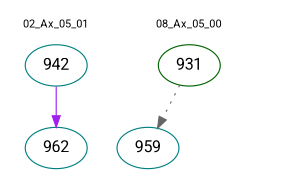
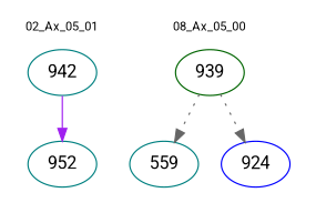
  digraph {
    fontname=Roboto
    node [color=teal fontname=Roboto]
    edge [color=gray40 fontname=Roboto style=dotted]
    n1 [label=942]
-   n2 [label=962]
-   n3 [color=darkgreen label=931]
-   n4 [label=959]
+   n2 [label=952]
+   n3 [color=darkgreen label=939]
+   n4 [label=559]
+   n5 [color=blue label=924]
    subgraph cluster_1 {
      color=white
      fontsize=10
      label="02_Ax_05_01"
      n1
      n2
    }
    subgraph cluster_2 {
      color=white
      fontsize=10
      label="08_Ax_05_00"
      n3
      n4
+     n5
    }
    n1 -> n2 [color=purple style=solid]
    n3 -> n4
+   n3 -> n5
  }
